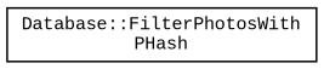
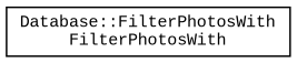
  digraph {
    rankdir=LR
    fontname="Liberation Mono"
-   n1 [color=black fillcolor=white fontname="Liberation Mono" fontsize=10 height=0.2 label="Database::FilterPhotosWith\lPHash" shape=record style=filled width=0.4]
+   n1 [color=black fillcolor=white fontname="Liberation Mono" fontsize=10 height=0.2 label="Database::FilterPhotosWith\lFilterPhotosWith" shape=record style=filled width=0.4]
  }
